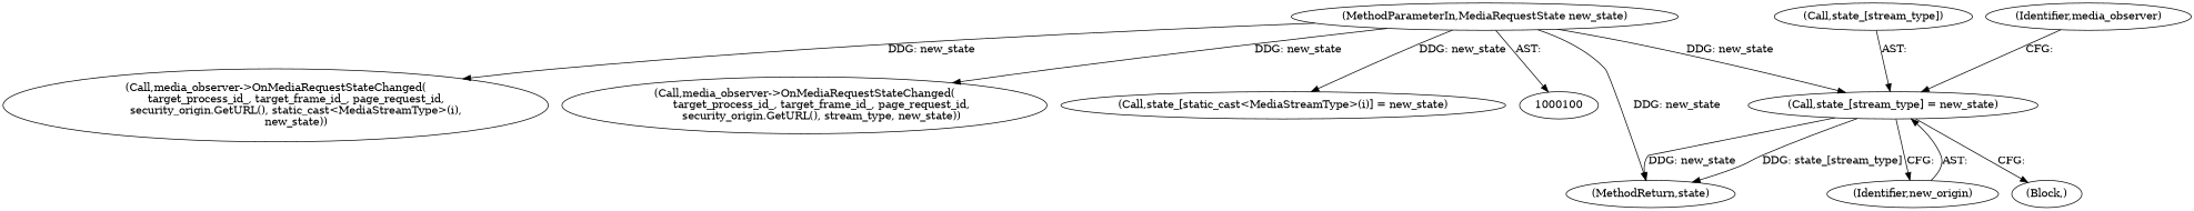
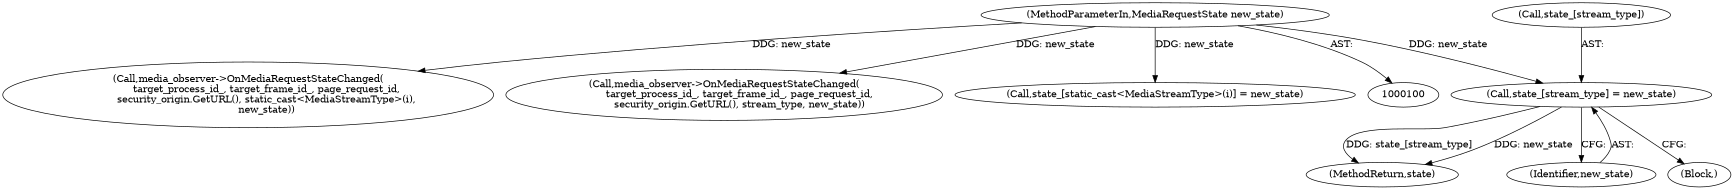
  digraph {
    n1 [label="(Call,state_[stream_type] = new_state)"]
    n2 [label="(MethodReturn,state)"]
-   n3 [label="(Identifier,new_origin)"]
+   n3 [label="(Identifier,new_state)"]
    n4 [label="(Block,)"]
    n5 [label="(MethodParameterIn,MediaRequestState new_state)"]
    n6 [label="(Call,media_observer->OnMediaRequestStateChanged(\n            target_process_id_, target_frame_id_, page_request_id,\n            security_origin.GetURL(), static_cast<MediaStreamType>(i),\n            new_state))"]
    n7 [label="(Call,media_observer->OnMediaRequestStateChanged(\n          target_process_id_, target_frame_id_, page_request_id,\n          security_origin.GetURL(), stream_type, new_state))"]
    n8 [label="(Call,state_[static_cast<MediaStreamType>(i)] = new_state)"]
    1000100
    n10 [label="(Call,state_[stream_type])"]
-   n11 [label="(Identifier,media_observer)"]
    n1 -> n2 [label="DDG: state_[stream_type]"]
    n1 -> n2 [label="DDG: new_state"]
    n1 -> n3 [label="CFG: "]
    n1 -> n4 [label="CFG: "]
    n3 -> n1 [label="AST: "]
    n5 -> n1 [label="DDG: new_state"]
-   n5 -> n2 [label="DDG: new_state"]
    n5 -> n6 [label="DDG: new_state"]
    n5 -> n7 [label="DDG: new_state"]
    n5 -> n8 [label="DDG: new_state"]
    n5 -> 1000100 [label="AST: "]
    n10 -> n1 [label="AST: "]
-   n11 -> n1 [label="CFG: "]
  }
